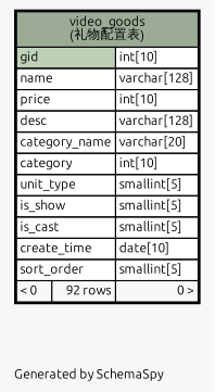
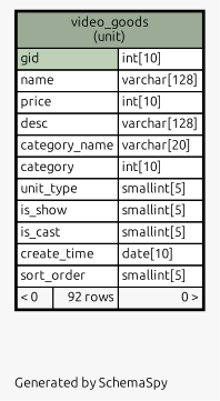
  digraph {
    bgcolor="#f7f7f7"
    fontname=Ubuntu
    fontsize=11
    label="\nGenerated by SchemaSpy"
    labeljust=l
    nodesep=0.18
    rankdir=TB
    ranksep=0.46
-   n1 [fontname=Ubuntu fontsize=11 label=<     <TABLE BORDER="2" CELLBORDER="1" CELLSPACING="0" BGCOLOR="#ffffff">       <TR><TD COLSPAN="3" BGCOLOR="#9bab96" ALIGN="CENTER">video_goods<br/>(礼物配置表)</TD></TR>       <TR><TD PORT="gid" COLSPAN="2" BGCOLOR="#bed1b8" ALIGN="LEFT">gid</TD><TD PORT="gid.type" ALIGN="LEFT">int[10]</TD></TR>       <TR><TD PORT="name" COLSPAN="2" ALIGN="LEFT">name</TD><TD PORT="name.type" ALIGN="LEFT">varchar[128]</TD></TR>       <TR><TD PORT="price" COLSPAN="2" ALIGN="LEFT">price</TD><TD PORT="price.type" ALIGN="LEFT">int[10]</TD></TR>       <TR><TD PORT="desc" COLSPAN="2" ALIGN="LEFT">desc</TD><TD PORT="desc.type" ALIGN="LEFT">varchar[128]</TD></TR>       <TR><TD PORT="category_name" COLSPAN="2" ALIGN="LEFT">category_name</TD><TD PORT="category_name.type" ALIGN="LEFT">varchar[20]</TD></TR>       <TR><TD PORT="category" COLSPAN="2" ALIGN="LEFT">category</TD><TD PORT="category.type" ALIGN="LEFT">int[10]</TD></TR>       <TR><TD PORT="unit_type" COLSPAN="2" ALIGN="LEFT">unit_type</TD><TD PORT="unit_type.type" ALIGN="LEFT">smallint[5]</TD></TR>       <TR><TD PORT="is_show" COLSPAN="2" ALIGN="LEFT">is_show</TD><TD PORT="is_show.type" ALIGN="LEFT">smallint[5]</TD></TR>       <TR><TD PORT="is_cast" COLSPAN="2" ALIGN="LEFT">is_cast</TD><TD PORT="is_cast.type" ALIGN="LEFT">smallint[5]</TD></TR>       <TR><TD PORT="create_time" COLSPAN="2" ALIGN="LEFT">create_time</TD><TD PORT="create_time.type" ALIGN="LEFT">date[10]</TD></TR>       <TR><TD PORT="sort_order" COLSPAN="2" ALIGN="LEFT">sort_order</TD><TD PORT="sort_order.type" ALIGN="LEFT">smallint[5]</TD></TR>       <TR><TD ALIGN="LEFT" BGCOLOR="#f7f7f7">&lt; 0</TD><TD ALIGN="RIGHT" BGCOLOR="#f7f7f7">92 rows</TD><TD ALIGN="RIGHT" BGCOLOR="#f7f7f7">0 &gt;</TD></TR>     </TABLE>> shape=plaintext]
+   n1 [fontname=Ubuntu fontsize=11 label=<     <TABLE BORDER="2" CELLBORDER="1" CELLSPACING="0" BGCOLOR="#ffffff">       <TR><TD COLSPAN="3" BGCOLOR="#9bab96" ALIGN="CENTER">video_goods<br/>(unit)</TD></TR>       <TR><TD PORT="gid" COLSPAN="2" BGCOLOR="#bed1b8" ALIGN="LEFT">gid</TD><TD PORT="gid.type" ALIGN="LEFT">int[10]</TD></TR>       <TR><TD PORT="name" COLSPAN="2" ALIGN="LEFT">name</TD><TD PORT="name.type" ALIGN="LEFT">varchar[128]</TD></TR>       <TR><TD PORT="price" COLSPAN="2" ALIGN="LEFT">price</TD><TD PORT="price.type" ALIGN="LEFT">int[10]</TD></TR>       <TR><TD PORT="desc" COLSPAN="2" ALIGN="LEFT">desc</TD><TD PORT="desc.type" ALIGN="LEFT">varchar[128]</TD></TR>       <TR><TD PORT="category_name" COLSPAN="2" ALIGN="LEFT">category_name</TD><TD PORT="category_name.type" ALIGN="LEFT">varchar[20]</TD></TR>       <TR><TD PORT="category" COLSPAN="2" ALIGN="LEFT">category</TD><TD PORT="category.type" ALIGN="LEFT">int[10]</TD></TR>       <TR><TD PORT="unit_type" COLSPAN="2" ALIGN="LEFT">unit_type</TD><TD PORT="unit_type.type" ALIGN="LEFT">smallint[5]</TD></TR>       <TR><TD PORT="is_show" COLSPAN="2" ALIGN="LEFT">is_show</TD><TD PORT="is_show.type" ALIGN="LEFT">smallint[5]</TD></TR>       <TR><TD PORT="is_cast" COLSPAN="2" ALIGN="LEFT">is_cast</TD><TD PORT="is_cast.type" ALIGN="LEFT">smallint[5]</TD></TR>       <TR><TD PORT="create_time" COLSPAN="2" ALIGN="LEFT">create_time</TD><TD PORT="create_time.type" ALIGN="LEFT">date[10]</TD></TR>       <TR><TD PORT="sort_order" COLSPAN="2" ALIGN="LEFT">sort_order</TD><TD PORT="sort_order.type" ALIGN="LEFT">smallint[5]</TD></TR>       <TR><TD ALIGN="LEFT" BGCOLOR="#f7f7f7">&lt; 0</TD><TD ALIGN="RIGHT" BGCOLOR="#f7f7f7">92 rows</TD><TD ALIGN="RIGHT" BGCOLOR="#f7f7f7">0 &gt;</TD></TR>     </TABLE>> shape=plaintext]
  }
